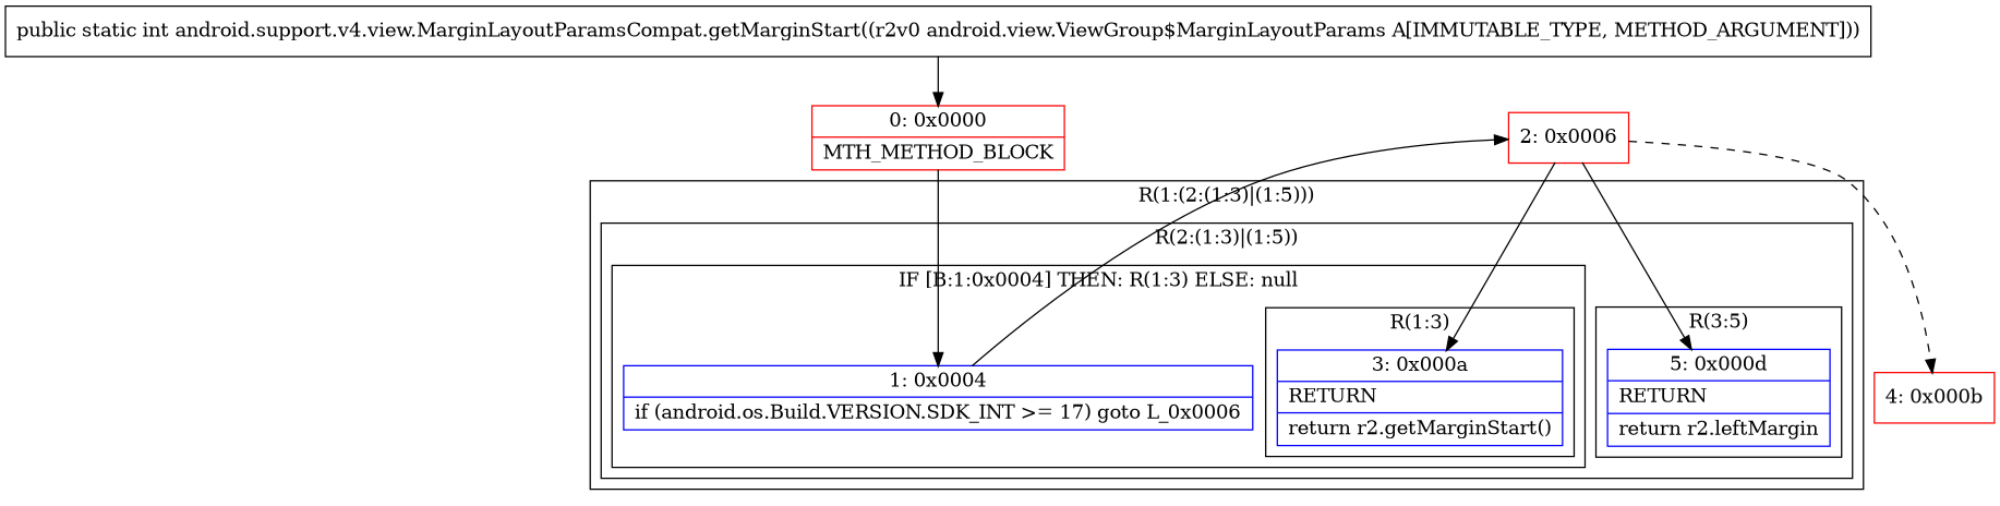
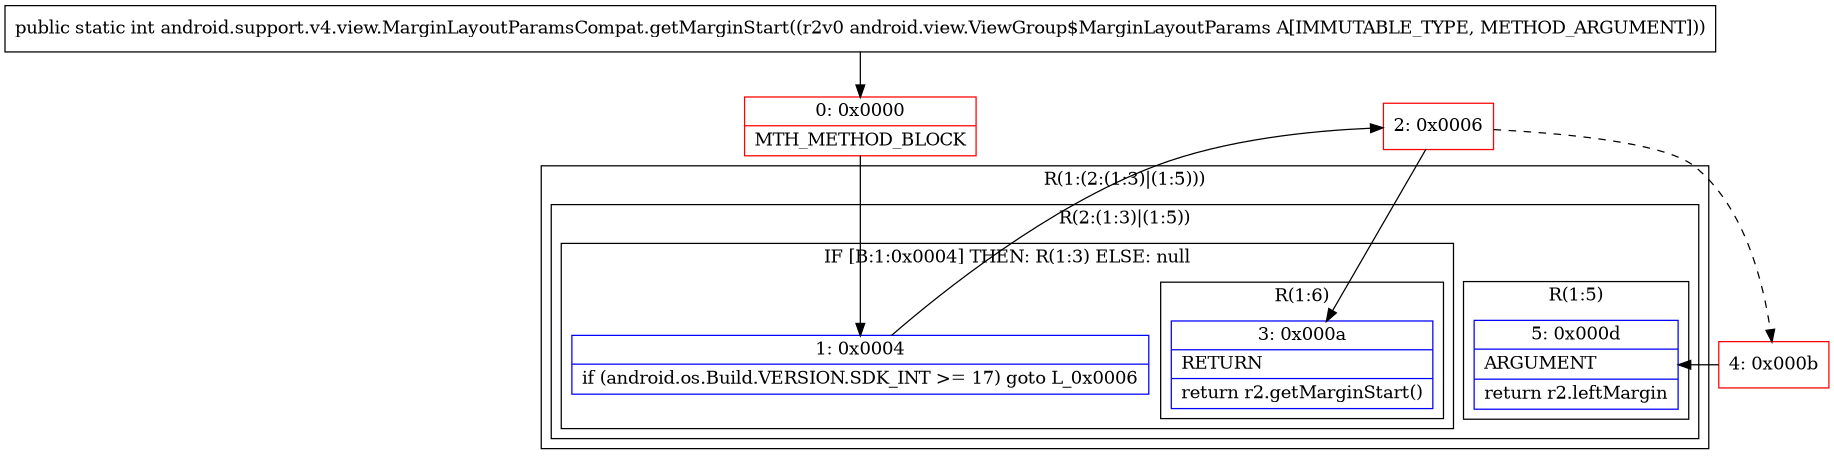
  digraph {
    node [color=blue shape=record]
    n1 [label="{3\:\ 0x000a|RETURN\l|return r2.getMarginStart()\l}"]
    n2 [label="{1\:\ 0x0004|if (android.os.Build.VERSION.SDK_INT \>= 17) goto L_0x0006\l}"]
-   n3 [label="{5\:\ 0x000d|RETURN\l|return r2.leftMargin\l}"]
+   n3 [label="{5\:\ 0x000d|ARGUMENT\l|return r2.leftMargin\l}"]
    n4 [color=red label="{2\:\ 0x0006}"]
    n5 [color=red label="{4\:\ 0x000b}"]
    n6 [color=red label="{0\:\ 0x0000|MTH_METHOD_BLOCK\l}"]
    n7 [label="{public static int android.support.v4.view.MarginLayoutParamsCompat.getMarginStart((r2v0 android.view.ViewGroup$MarginLayoutParams A[IMMUTABLE_TYPE, METHOD_ARGUMENT])) }" color=""]
    subgraph cluster_1 {
      label="R(1:(2:(1:3)|(1:5)))"
      subgraph cluster_2 {
        label="R(2:(1:3)|(1:5))"
        subgraph cluster_3 {
          label="IF [B:1:0x0004] THEN: R(1:3) ELSE: null"
          n2
          subgraph cluster_4 {
-           label="R(1:3)"
+           label="R(1:6)"
            n1
          }
        }
        subgraph cluster_5 {
-         label="R(3:5)"
+         label="R(1:5)"
          n3
        }
      }
    }
    n2 -> n4
    n4 -> n1
    n4 -> n5 [style=dashed]
-   n4 -> n3
+   n5 -> n3
    n6 -> n2
    n7 -> n6
  }
